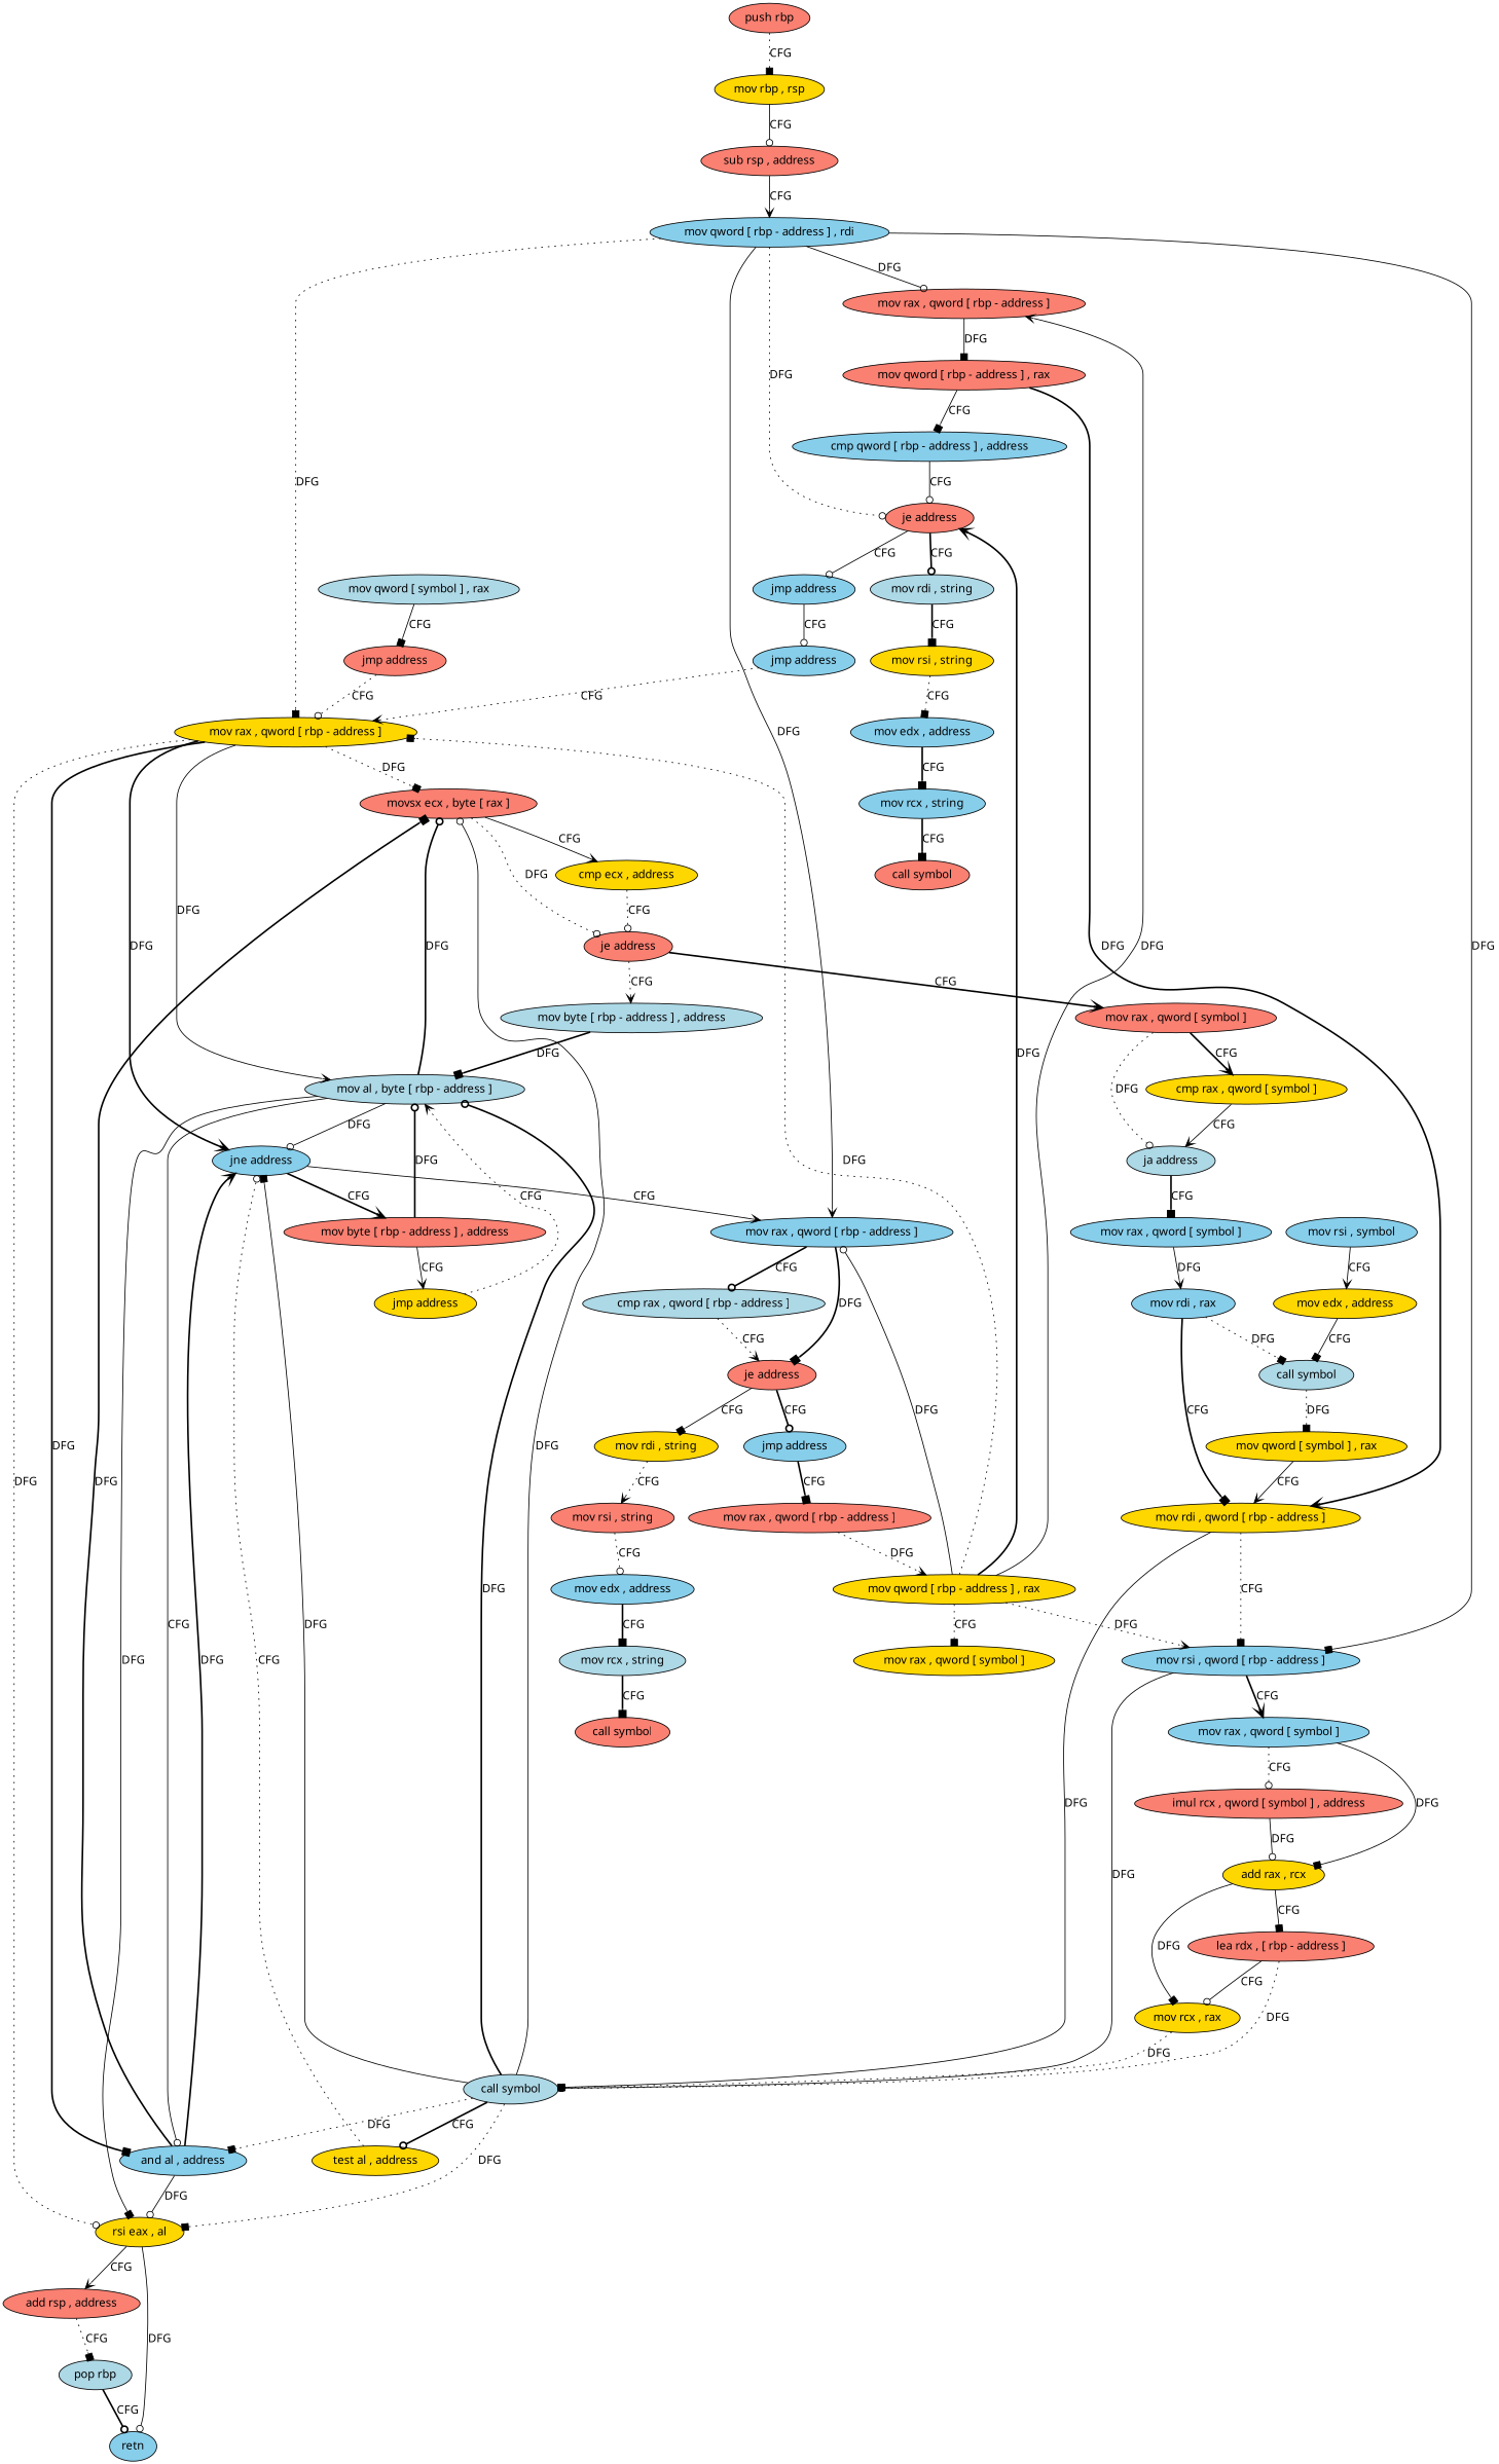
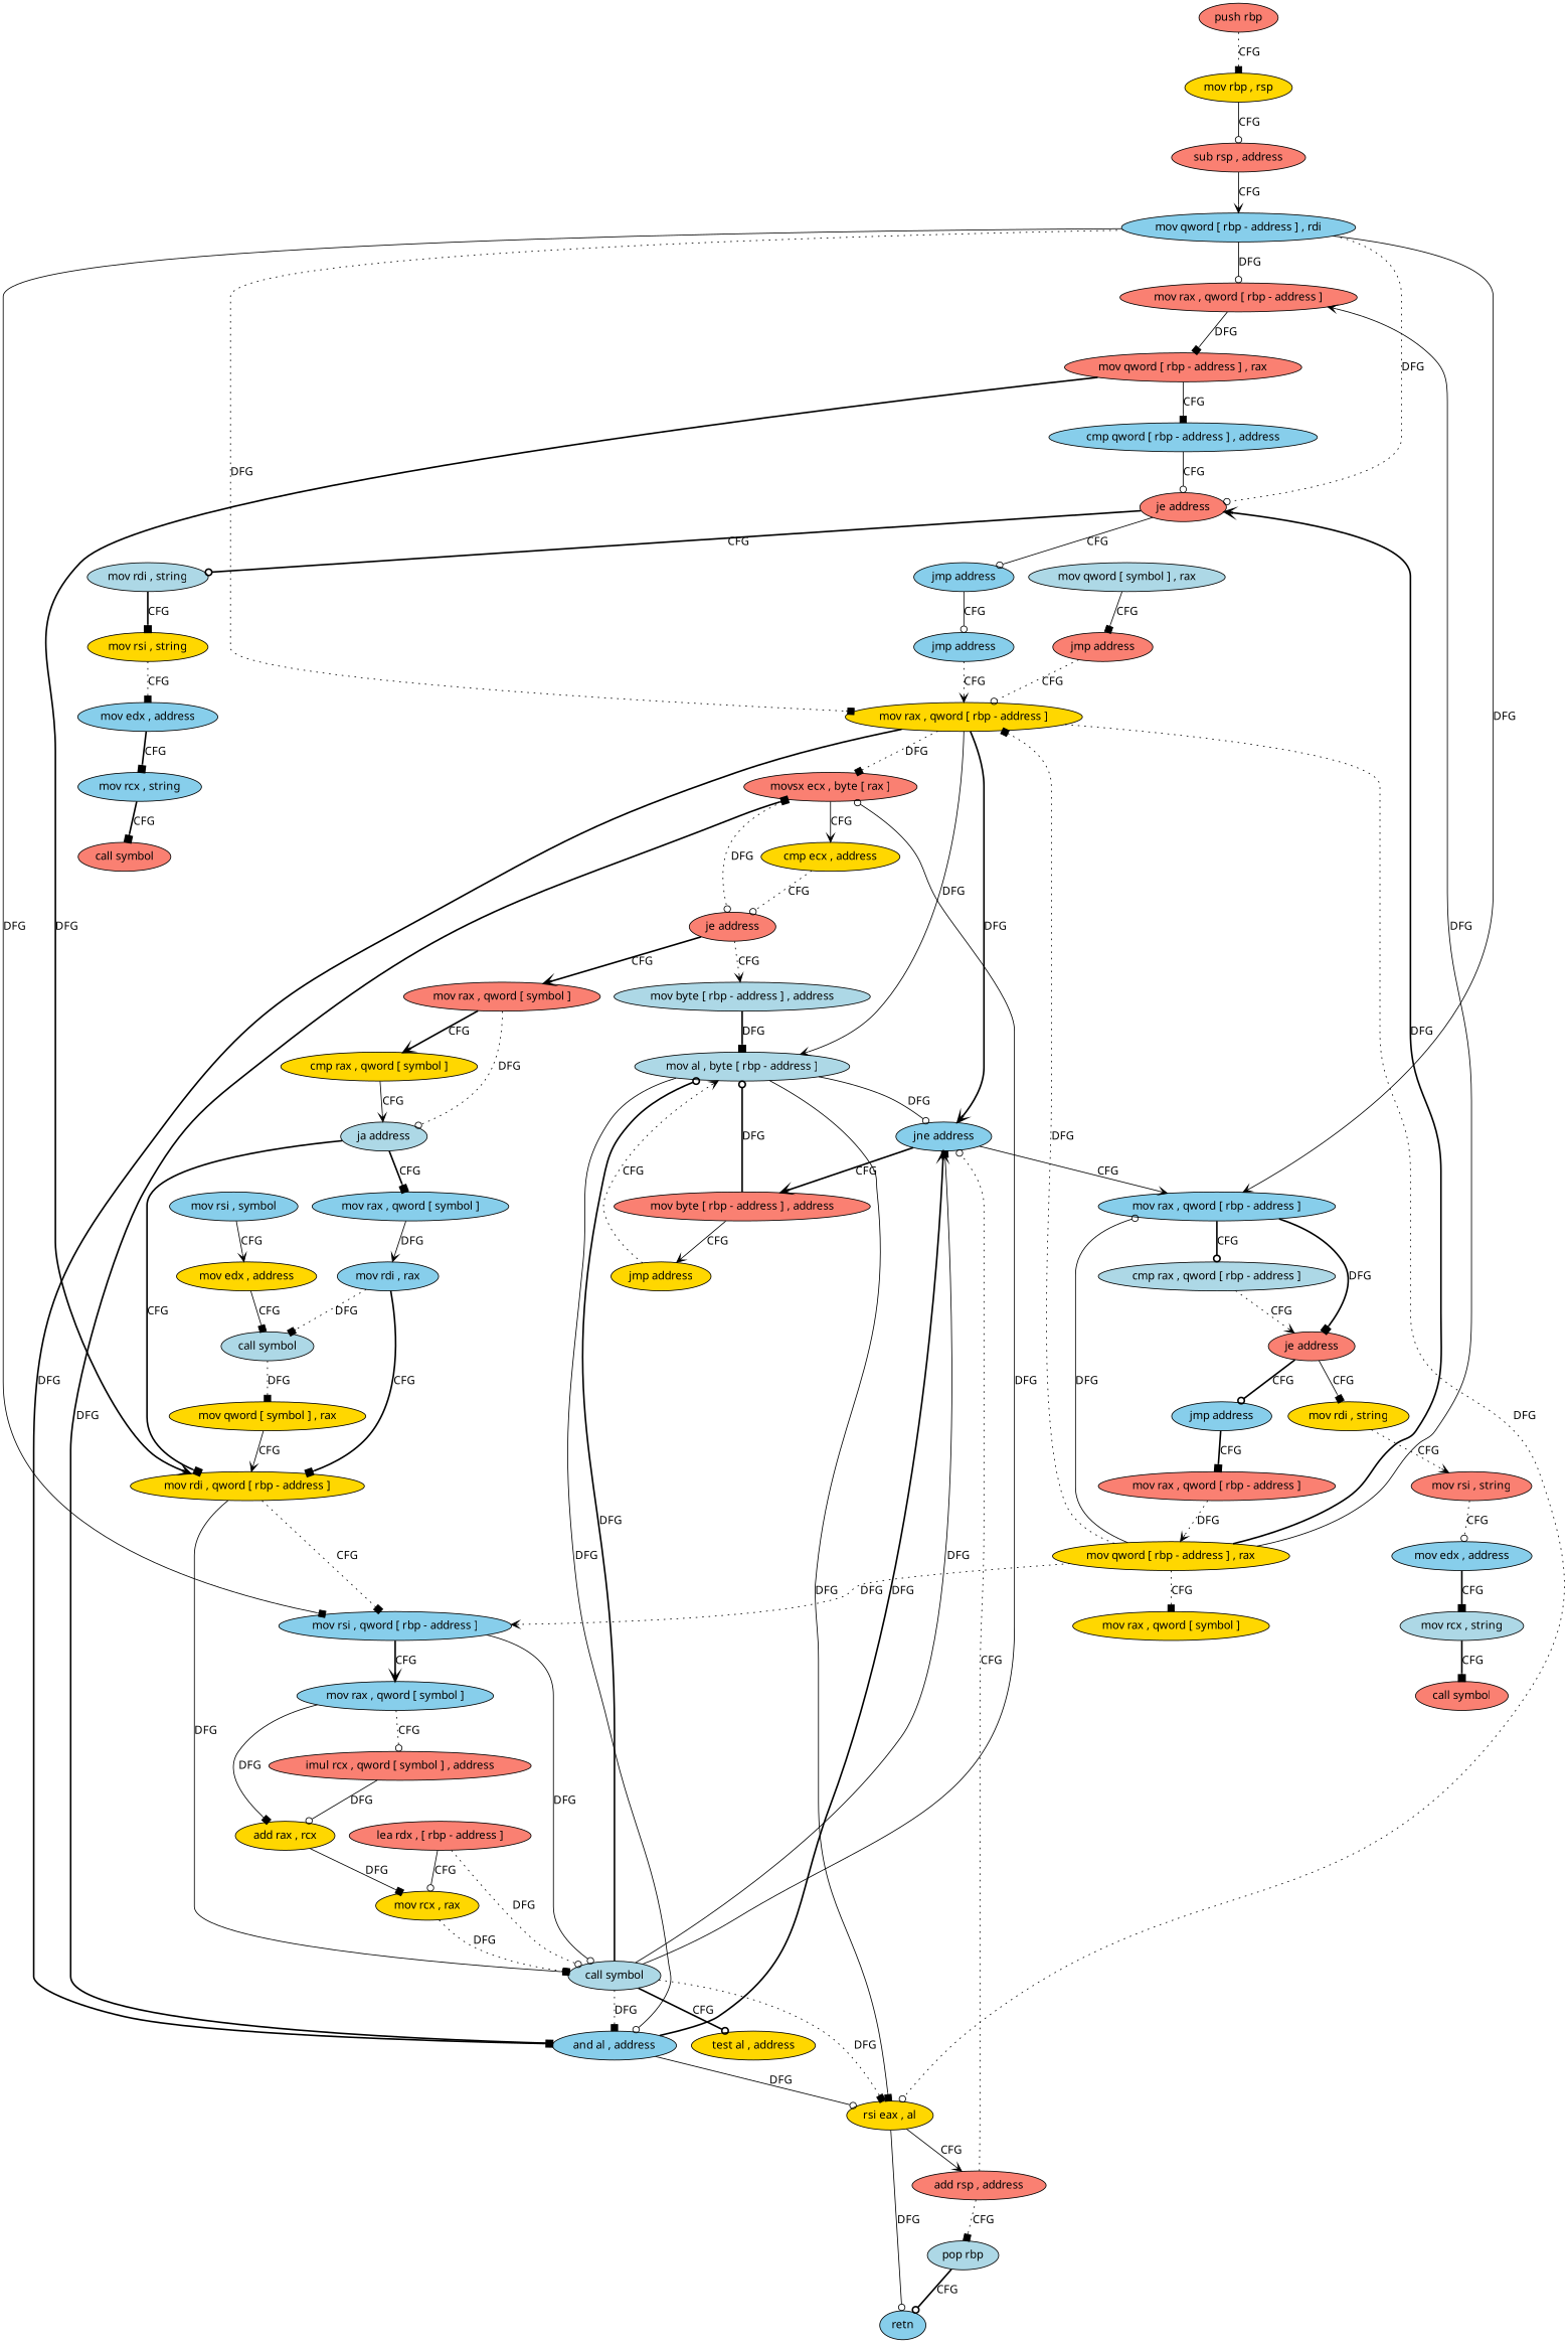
  digraph {
    fontname="Noto Sans"
    node [fillcolor=salmon fontname="Noto Sans" style=filled]
    edge [arrowhead=box fontname="Noto Sans" style=solid]
    n1 [label="push rbp"]
    n2 [fillcolor=gold label="mov rbp , rsp"]
    n3 [label="sub rsp , address"]
    n4 [fillcolor=skyblue label="mov qword [ rbp - address ] , rdi"]
    n5 [label="mov rax , qword [ rbp - address ]"]
    n6 [label="je address"]
    n7 [fillcolor=gold label="mov rax , qword [ rbp - address ]"]
    n8 [fillcolor=skyblue label="mov rsi , qword [ rbp - address ]"]
    n9 [fillcolor=skyblue label="mov rax , qword [ rbp - address ]"]
    n10 [label="mov qword [ rbp - address ] , rax"]
    n11 [fillcolor=lightblue label="mov rdi , string"]
    n12 [fillcolor=skyblue label="jmp address"]
    n13 [label="movsx ecx , byte [ rax ]"]
    n14 [fillcolor=lightblue label="mov al , byte [ rbp - address ]"]
    n15 [fillcolor=skyblue label="jne address"]
    n16 [fillcolor=skyblue label="and al , address"]
    n17 [fillcolor=gold label="rsi eax , al"]
    n18 [fillcolor=lightblue label="call symbol"]
    n19 [fillcolor=skyblue label="mov rax , qword [ symbol ]"]
    n20 [fillcolor=lightblue label="cmp rax , qword [ rbp - address ]"]
    n21 [label="je address"]
    n22 [fillcolor=skyblue label="cmp qword [ rbp - address ] , address"]
    n23 [fillcolor=gold label="mov rdi , qword [ rbp - address ]"]
    n24 [fillcolor=gold label="mov rsi , string"]
    n25 [fillcolor=skyblue label="jmp address"]
    n26 [fillcolor=skyblue label="mov edx , address"]
    n27 [fillcolor=skyblue label="mov rcx , string"]
    n28 [label="call symbol"]
    n29 [fillcolor=gold label="cmp ecx , address"]
    n30 [label="je address"]
    n31 [label="mov byte [ rbp - address ] , address"]
    n32 [label="add rsp , address"]
    n33 [fillcolor=skyblue label=retn]
    n34 [fillcolor=lightblue label="mov byte [ rbp - address ] , address"]
    n35 [label="mov rax , qword [ symbol ]"]
    n36 [fillcolor=gold label="cmp rax , qword [ symbol ]"]
    n37 [fillcolor=lightblue label="ja address"]
    n38 [fillcolor=skyblue label="mov rax , qword [ symbol ]"]
    n39 [fillcolor=skyblue label="mov rdi , rax"]
    n40 [fillcolor=gold label="test al , address"]
    n41 [fillcolor=lightblue label="call symbol"]
    n42 [label="imul rcx , qword [ symbol ] , address"]
    n43 [fillcolor=gold label="add rax , rcx"]
    n44 [label="lea rdx , [ rbp - address ]"]
    n45 [fillcolor=gold label="mov rcx , rax"]
    n46 [fillcolor=gold label="jmp address"]
    n47 [fillcolor=gold label="mov rdi , string"]
    n48 [fillcolor=skyblue label="jmp address"]
    n49 [fillcolor=skyblue label="mov rsi , symbol"]
    n50 [fillcolor=gold label="mov edx , address"]
    n51 [fillcolor=gold label="mov qword [ symbol ] , rax"]
    n52 [label="mov rsi , string"]
    n53 [label="mov rax , qword [ rbp - address ]"]
    n54 [fillcolor=skyblue label="mov edx , address"]
    n55 [fillcolor=gold label="mov qword [ rbp - address ] , rax"]
    n56 [fillcolor=lightblue label="mov rcx , string"]
    n57 [label="call symbol"]
    n58 [fillcolor=gold label="mov rax , qword [ symbol ]"]
    n59 [fillcolor=lightblue label="pop rbp"]
    n60 [fillcolor=lightblue label="mov qword [ symbol ] , rax"]
    n61 [label="jmp address"]
    n1 -> n2 [label=CFG style=dotted]
    n2 -> n3 [arrowhead=odot label=CFG]
    n3 -> n4 [arrowhead=vee label=CFG]
    n4 -> n5 [arrowhead=odot label=DFG]
    n4 -> n6 [arrowhead=odot label=DFG style=dotted]
    n4 -> n7 [label=DFG style=dotted]
    n4 -> n8 [label=DFG]
    n4 -> n9 [arrowhead=vee label=DFG]
    n5 -> n10 [label=DFG]
    n6 -> n11 [arrowhead=odot label=CFG style=bold]
    n6 -> n12 [arrowhead=odot label=CFG]
    n7 -> n13 [label=DFG style=dotted]
    n7 -> n14 [arrowhead=vee label=DFG]
    n7 -> n15 [arrowhead=vee label=DFG style=bold]
    n7 -> n16 [label=DFG style=bold]
    n7 -> n17 [arrowhead=odot label=DFG style=dotted]
    n8 -> n18 [arrowhead=odot label=DFG]
    n8 -> n19 [arrowhead=vee label=CFG style=bold]
    n9 -> n20 [arrowhead=odot label=CFG style=bold]
    n9 -> n21 [label=DFG style=bold]
    n10 -> n22 [label=CFG]
    n10 -> n23 [arrowhead=vee label=DFG style=bold]
    n11 -> n24 [label=CFG style=bold]
    n12 -> n25 [arrowhead=odot label=CFG]
    n13 -> n29 [arrowhead=vee label=CFG]
    n13 -> n30 [arrowhead=odot label=DFG style=dotted]
-   n14 -> n13 [arrowhead=odot label=DFG style=bold]
    n14 -> n15 [arrowhead=odot label=DFG]
-   n14 -> n16 [arrowhead=odot label=CFG]
+   n14 -> n16 [arrowhead=odot label=DFG]
    n14 -> n17 [label=DFG]
    n15 -> n9 [arrowhead=vee label=CFG]
    n15 -> n31 [arrowhead=vee label=CFG style=bold]
    n16 -> n13 [label=DFG style=bold]
    n16 -> n15 [arrowhead=vee label=DFG style=bold]
    n16 -> n17 [arrowhead=odot label=DFG]
    n17 -> n32 [arrowhead=vee label=CFG]
    n17 -> n33 [arrowhead=odot label=DFG]
    n18 -> n13 [arrowhead=odot label=DFG]
    n18 -> n14 [arrowhead=odot label=DFG style=bold]
    n18 -> n15 [label=DFG]
    n18 -> n16 [label=DFG style=dotted]
    n18 -> n17 [label=DFG style=dotted]
    n18 -> n40 [arrowhead=odot label=CFG style=bold]
    n19 -> n42 [arrowhead=odot label=CFG style=dotted]
    n19 -> n43 [label=DFG]
    n20 -> n21 [arrowhead=vee label=CFG style=dotted]
    n21 -> n47 [label=CFG]
    n21 -> n48 [arrowhead=odot label=CFG style=bold]
    n22 -> n6 [arrowhead=odot label=CFG]
    n23 -> n8 [label=CFG style=dotted]
    n23 -> n18 [label=DFG]
    n24 -> n26 [label=CFG style=dotted]
    n25 -> n7 [arrowhead=vee label=CFG style=dotted]
    n26 -> n27 [label=CFG style=bold]
    n27 -> n28 [label=CFG style=bold]
    n29 -> n30 [arrowhead=odot label=CFG style=dotted]
    n30 -> n34 [arrowhead=vee label=CFG style=dotted]
    n30 -> n35 [arrowhead=vee label=CFG style=bold]
    n31 -> n14 [arrowhead=odot label=DFG style=bold]
    n31 -> n46 [arrowhead=vee label=CFG]
    n32 -> n59 [label=CFG style=dotted]
    n34 -> n14 [label=DFG style=bold]
    n35 -> n36 [arrowhead=vee label=CFG style=bold]
    n35 -> n37 [arrowhead=odot label=DFG style=dotted]
    n36 -> n37 [arrowhead=vee label=CFG]
+   n37 -> n23 [label=CFG style=bold]
    n37 -> n38 [label=CFG style=bold]
    n38 -> n39 [arrowhead=vee label=DFG]
    n39 -> n23 [label=CFG style=bold]
    n39 -> n41 [label=DFG style=dotted]
-   n40 -> n15 [arrowhead=odot label=CFG style=dotted]
+   n32 -> n15 [arrowhead=odot label=CFG style=dotted]
    n41 -> n51 [label=DFG style=dotted]
    n42 -> n43 [arrowhead=odot label=DFG]
-   n43 -> n44 [label=CFG]
    n43 -> n45 [label=DFG]
    n44 -> n18 [arrowhead=odot label=DFG style=dotted]
    n44 -> n45 [arrowhead=odot label=CFG]
    n45 -> n18 [label=DFG style=dotted]
    n46 -> n14 [arrowhead=vee label=CFG style=dotted]
    n47 -> n52 [arrowhead=vee label=CFG style=dotted]
    n48 -> n53 [label=CFG style=bold]
    n49 -> n50 [arrowhead=vee label=CFG]
    n50 -> n41 [label=CFG]
    n51 -> n23 [arrowhead=vee label=CFG]
    n52 -> n54 [arrowhead=odot label=CFG style=dotted]
    n53 -> n55 [arrowhead=vee label=DFG style=dotted]
    n54 -> n56 [label=CFG style=bold]
    n55 -> n5 [arrowhead=vee label=DFG]
    n55 -> n6 [arrowhead=vee label=DFG style=bold]
    n55 -> n7 [label=DFG style=dotted]
    n55 -> n8 [arrowhead=vee label=DFG style=dotted]
    n55 -> n9 [arrowhead=odot label=DFG]
    n55 -> n58 [label=CFG style=dotted]
    n56 -> n57 [label=CFG style=bold]
    n59 -> n33 [arrowhead=odot label=CFG style=bold]
    n60 -> n61 [label=CFG]
    n61 -> n7 [arrowhead=odot label=CFG style=dotted]
  }
